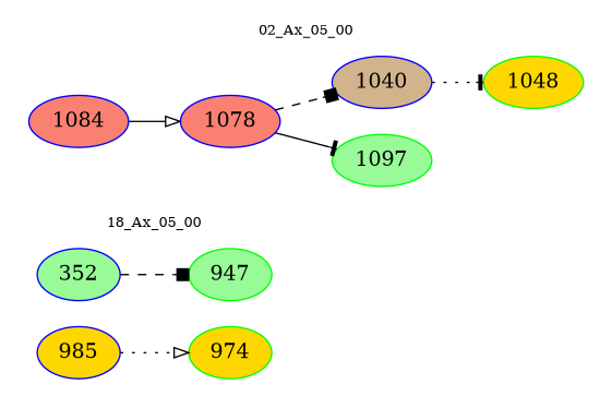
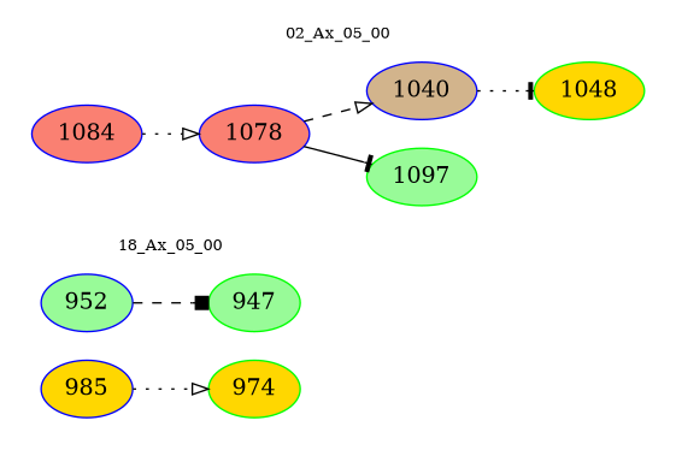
  digraph {
    rankdir=LR
    node [color=blue fillcolor=palegreen style=filled]
    edge [arrowhead=box color=black style=dashed]
-   n1 [label=352]
+   n1 [label=952]
    n2 [color=green label=947]
    n3 [fillcolor=gold label=985]
    n4 [color=green fillcolor=gold label=974]
    n5 [fillcolor=salmon label=1084]
    n6 [fillcolor=salmon label=1078]
    n7 [color=green label=1097]
    n8 [fillcolor=tan label=1040]
    n9 [color=green fillcolor=gold label=1048]
    subgraph cluster_1 {
      color=white
      fontsize=10
      label="18_Ax_05_00"
      n1
      n2
      n3
      n4
    }
    subgraph cluster_2 {
      color=white
      fontsize=10
      label="02_Ax_05_00"
      n5
      n6
      n7
      n8
      n9
    }
    n1 -> n2
    n3 -> n4 [arrowhead=onormal style=dotted]
-   n5 -> n6 [arrowhead=onormal style=solid]
+   n5 -> n6 [arrowhead=onormal style=dotted]
    n6 -> n7 [arrowhead=tee style=solid]
-   n6 -> n8
+   n6 -> n8 [arrowhead=onormal]
    n8 -> n9 [arrowhead=tee style=dotted]
  }
